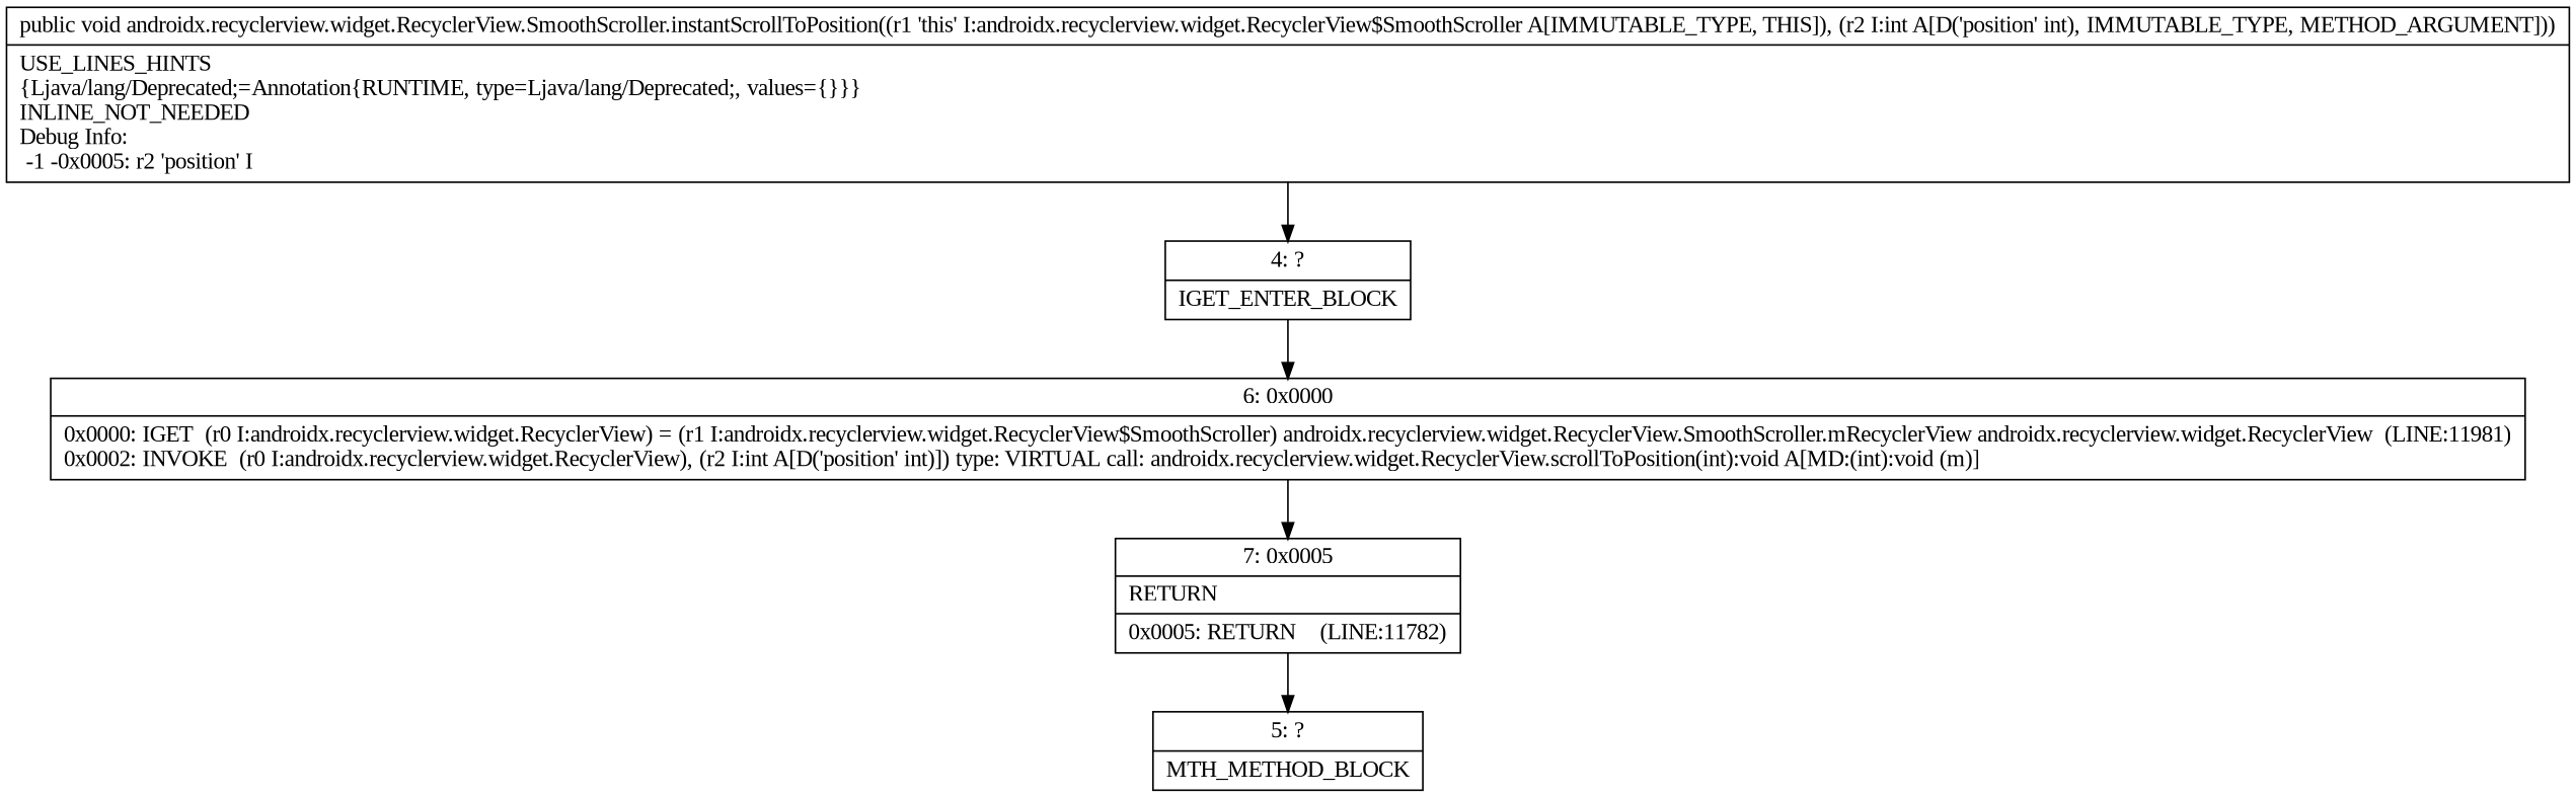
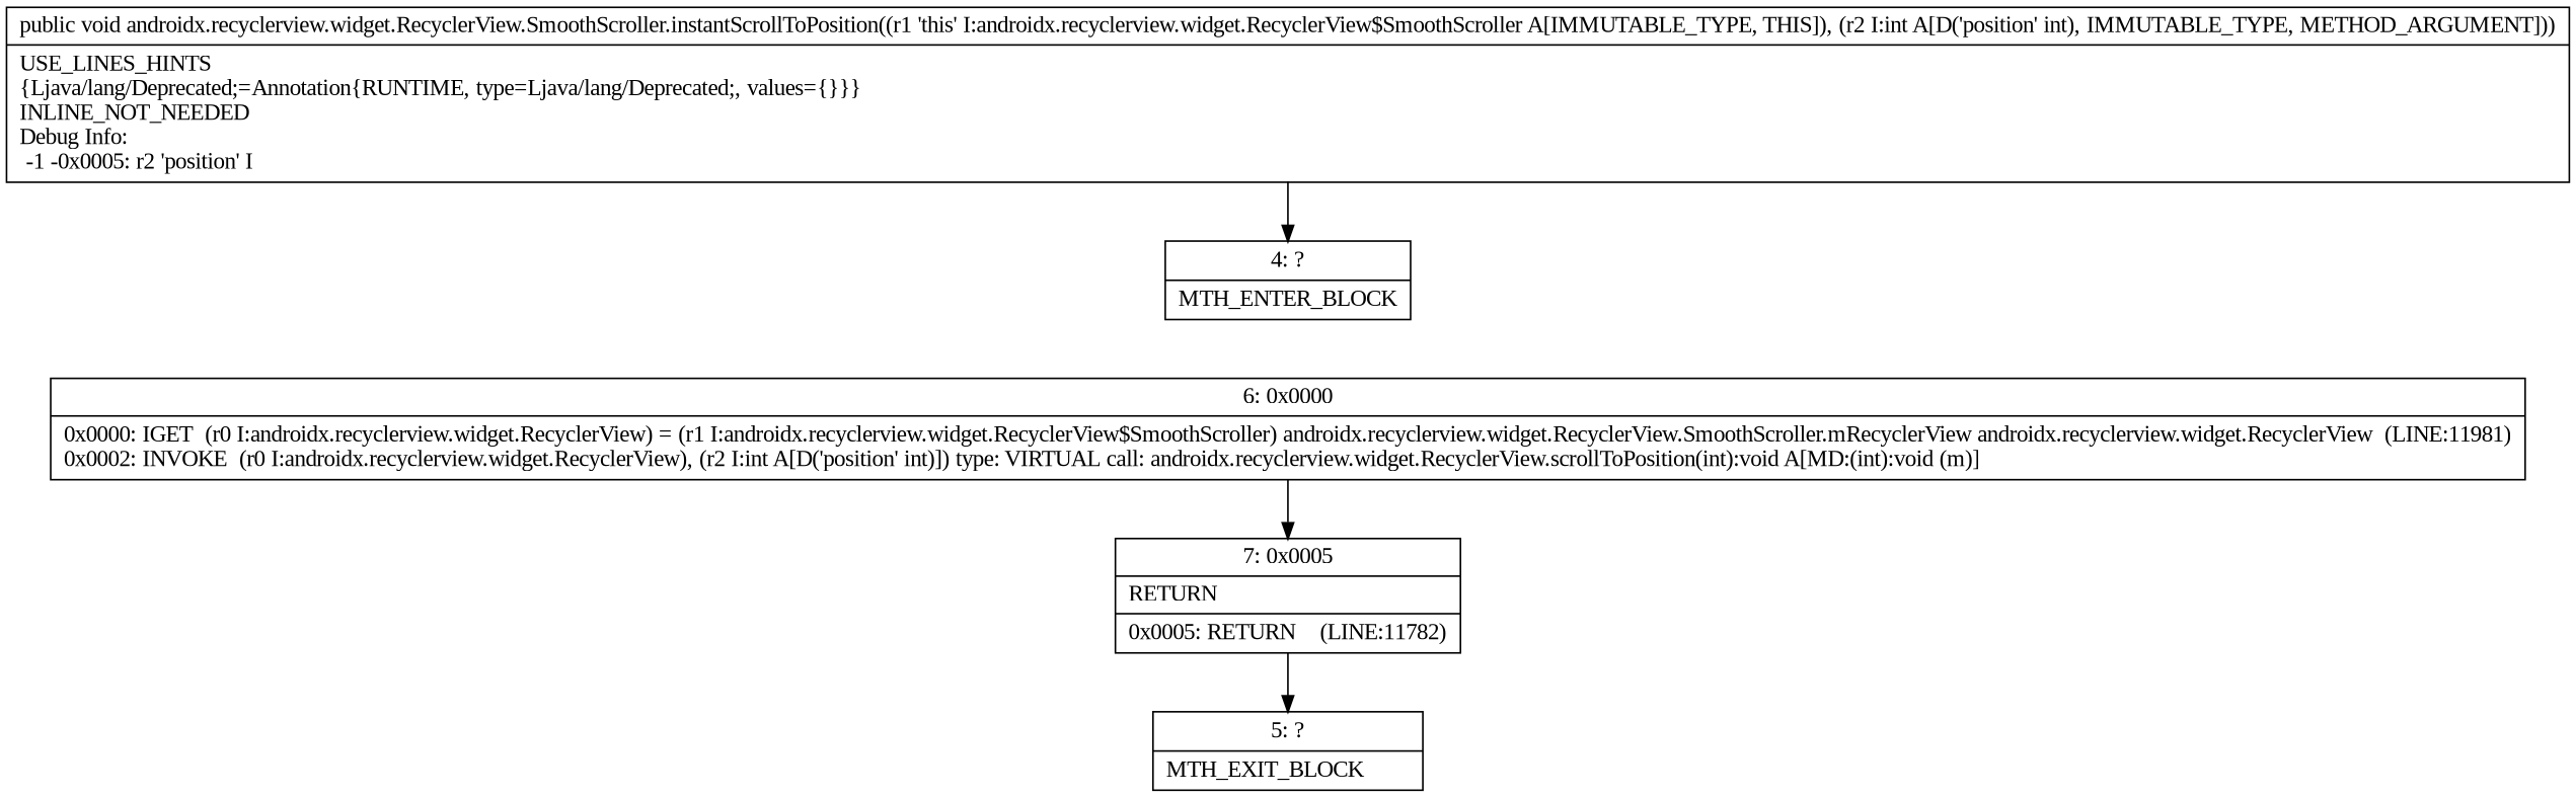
  digraph {
    fontname="Liberation Serif"
    node [fontname="Liberation Serif" shape=record]
    edge [fontname="Liberation Serif"]
-   n1 [label="{4\:\ ?|IGET_ENTER_BLOCK\l}"]
+   n1 [label="{4\:\ ?|MTH_ENTER_BLOCK\l}"]
    n2 [label="{6\:\ 0x0000|0x0000: IGET  (r0 I:androidx.recyclerview.widget.RecyclerView) = (r1 I:androidx.recyclerview.widget.RecyclerView$SmoothScroller) androidx.recyclerview.widget.RecyclerView.SmoothScroller.mRecyclerView androidx.recyclerview.widget.RecyclerView  (LINE:11981)\l0x0002: INVOKE  (r0 I:androidx.recyclerview.widget.RecyclerView), (r2 I:int A[D('position' int)]) type: VIRTUAL call: androidx.recyclerview.widget.RecyclerView.scrollToPosition(int):void A[MD:(int):void (m)]\l}"]
    n3 [label="{7\:\ 0x0005|RETURN\l|0x0005: RETURN    (LINE:11782)\l}"]
-   n4 [label="{5\:\ ?|MTH_METHOD_BLOCK\l}"]
+   n4 [label="{5\:\ ?|MTH_EXIT_BLOCK\l}"]
    n5 [label="{public void androidx.recyclerview.widget.RecyclerView.SmoothScroller.instantScrollToPosition((r1 'this' I:androidx.recyclerview.widget.RecyclerView$SmoothScroller A[IMMUTABLE_TYPE, THIS]), (r2 I:int A[D('position' int), IMMUTABLE_TYPE, METHOD_ARGUMENT]))  | USE_LINES_HINTS\l\{Ljava\/lang\/Deprecated;=Annotation\{RUNTIME, type=Ljava\/lang\/Deprecated;, values=\{\}\}\}\lINLINE_NOT_NEEDED\lDebug Info:\l  \-1 \-0x0005: r2 'position' I\l}"]
-   n1 -> n2
    n2 -> n3
    n3 -> n4
    n5 -> n1
  }
